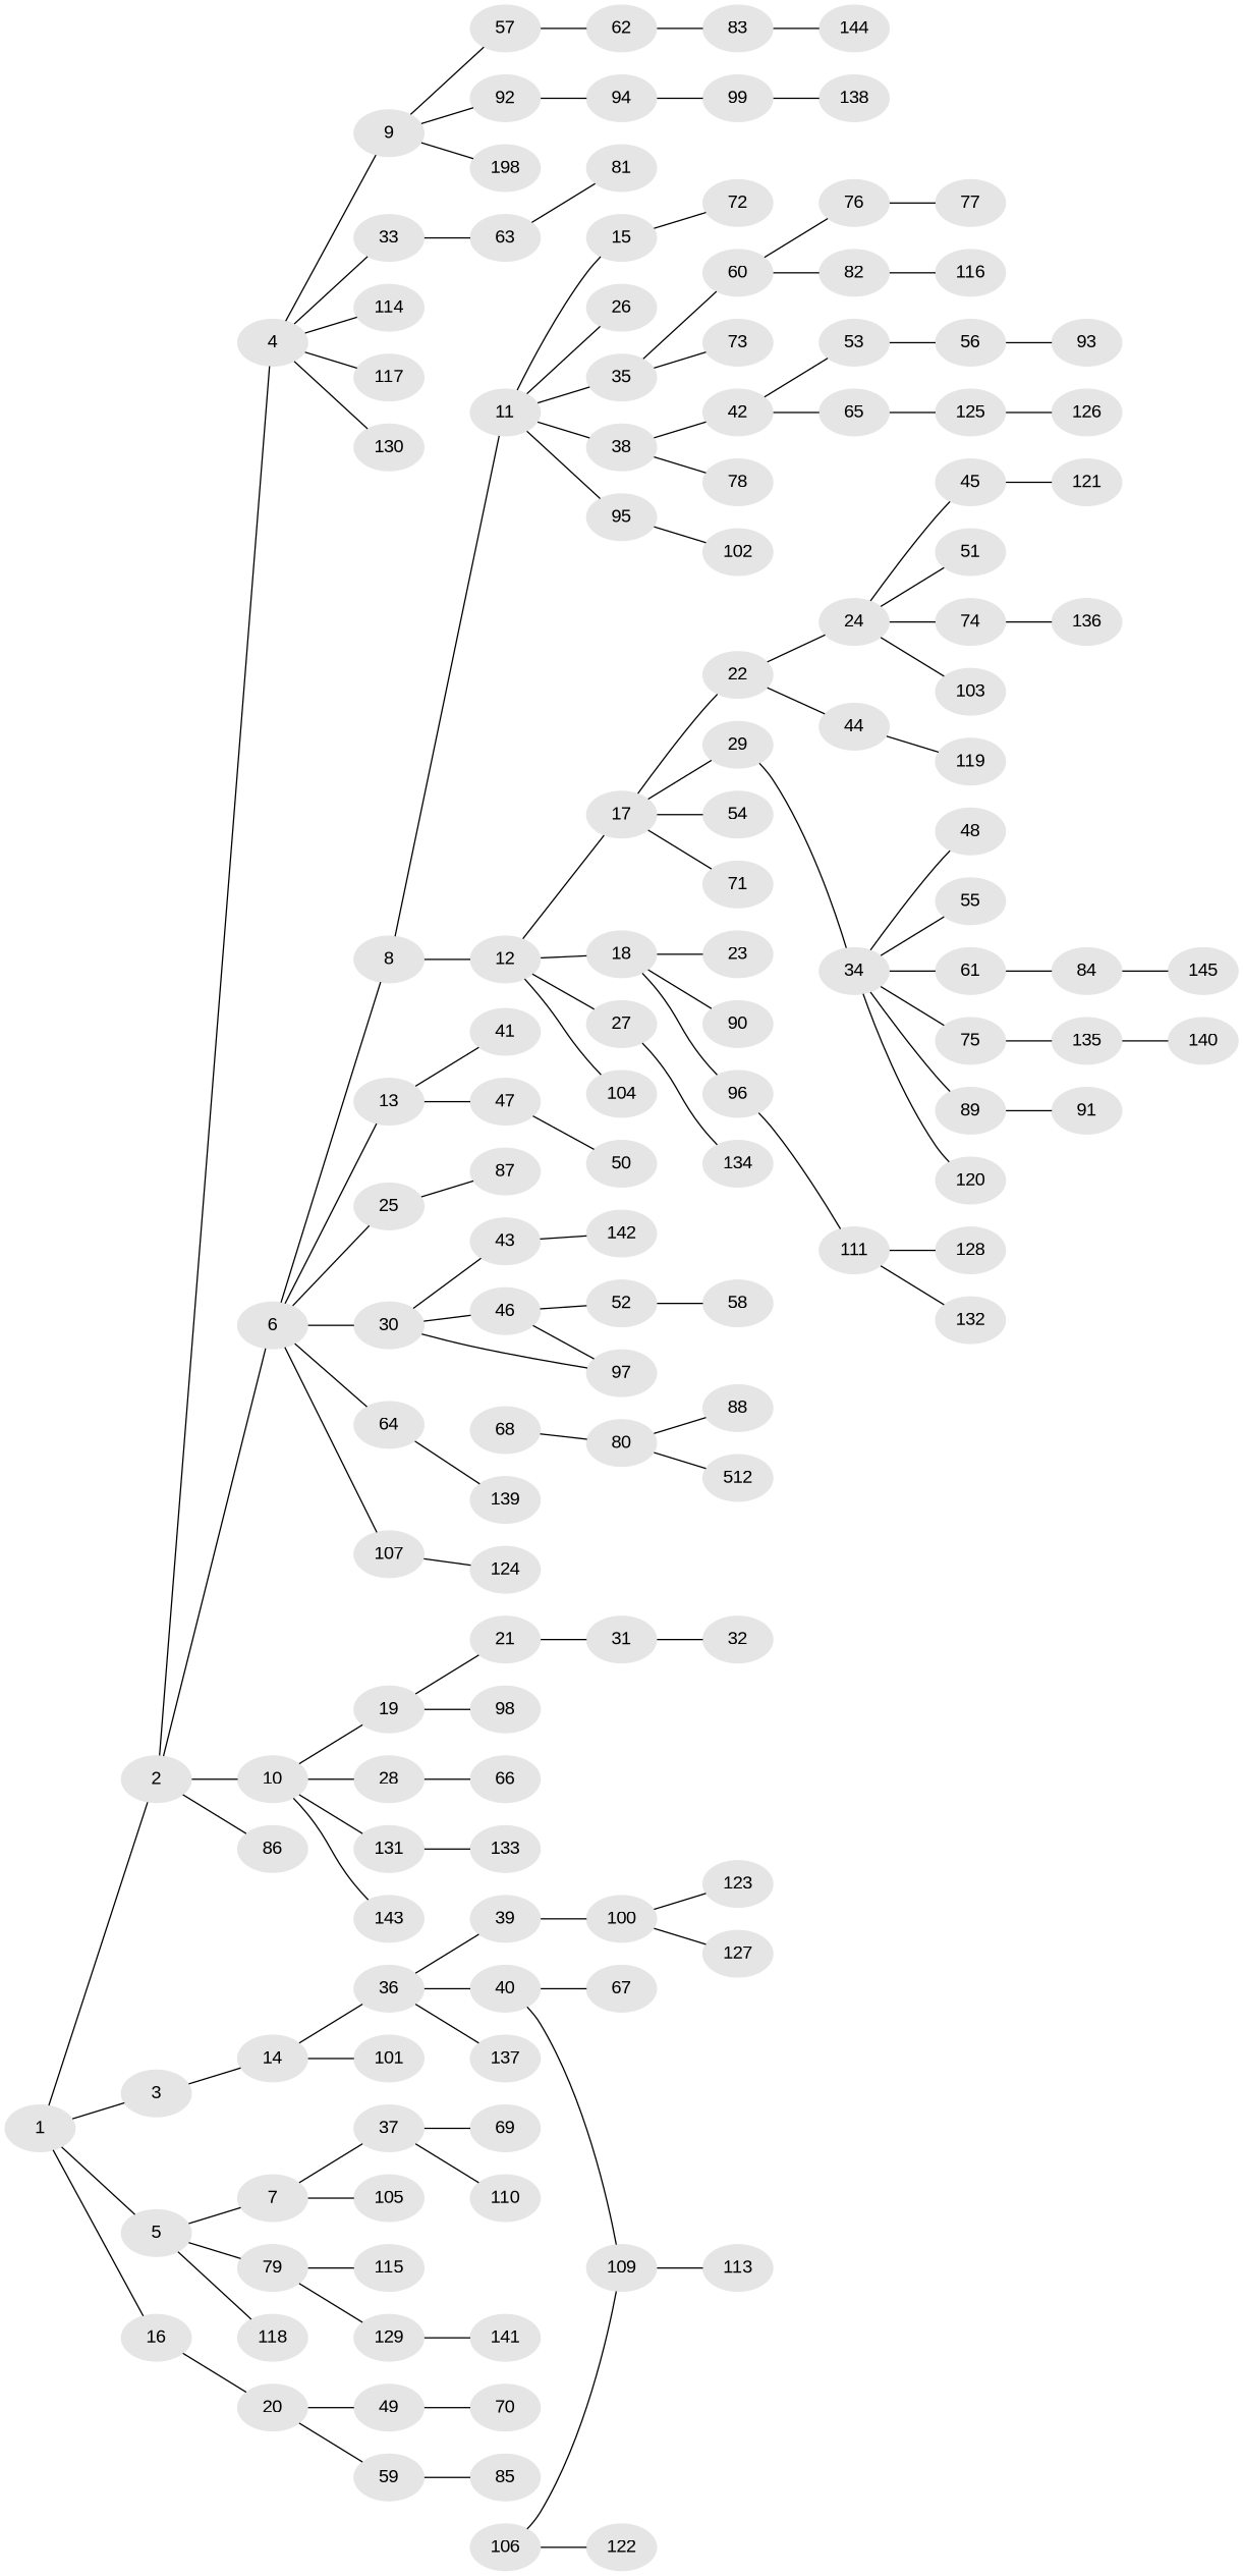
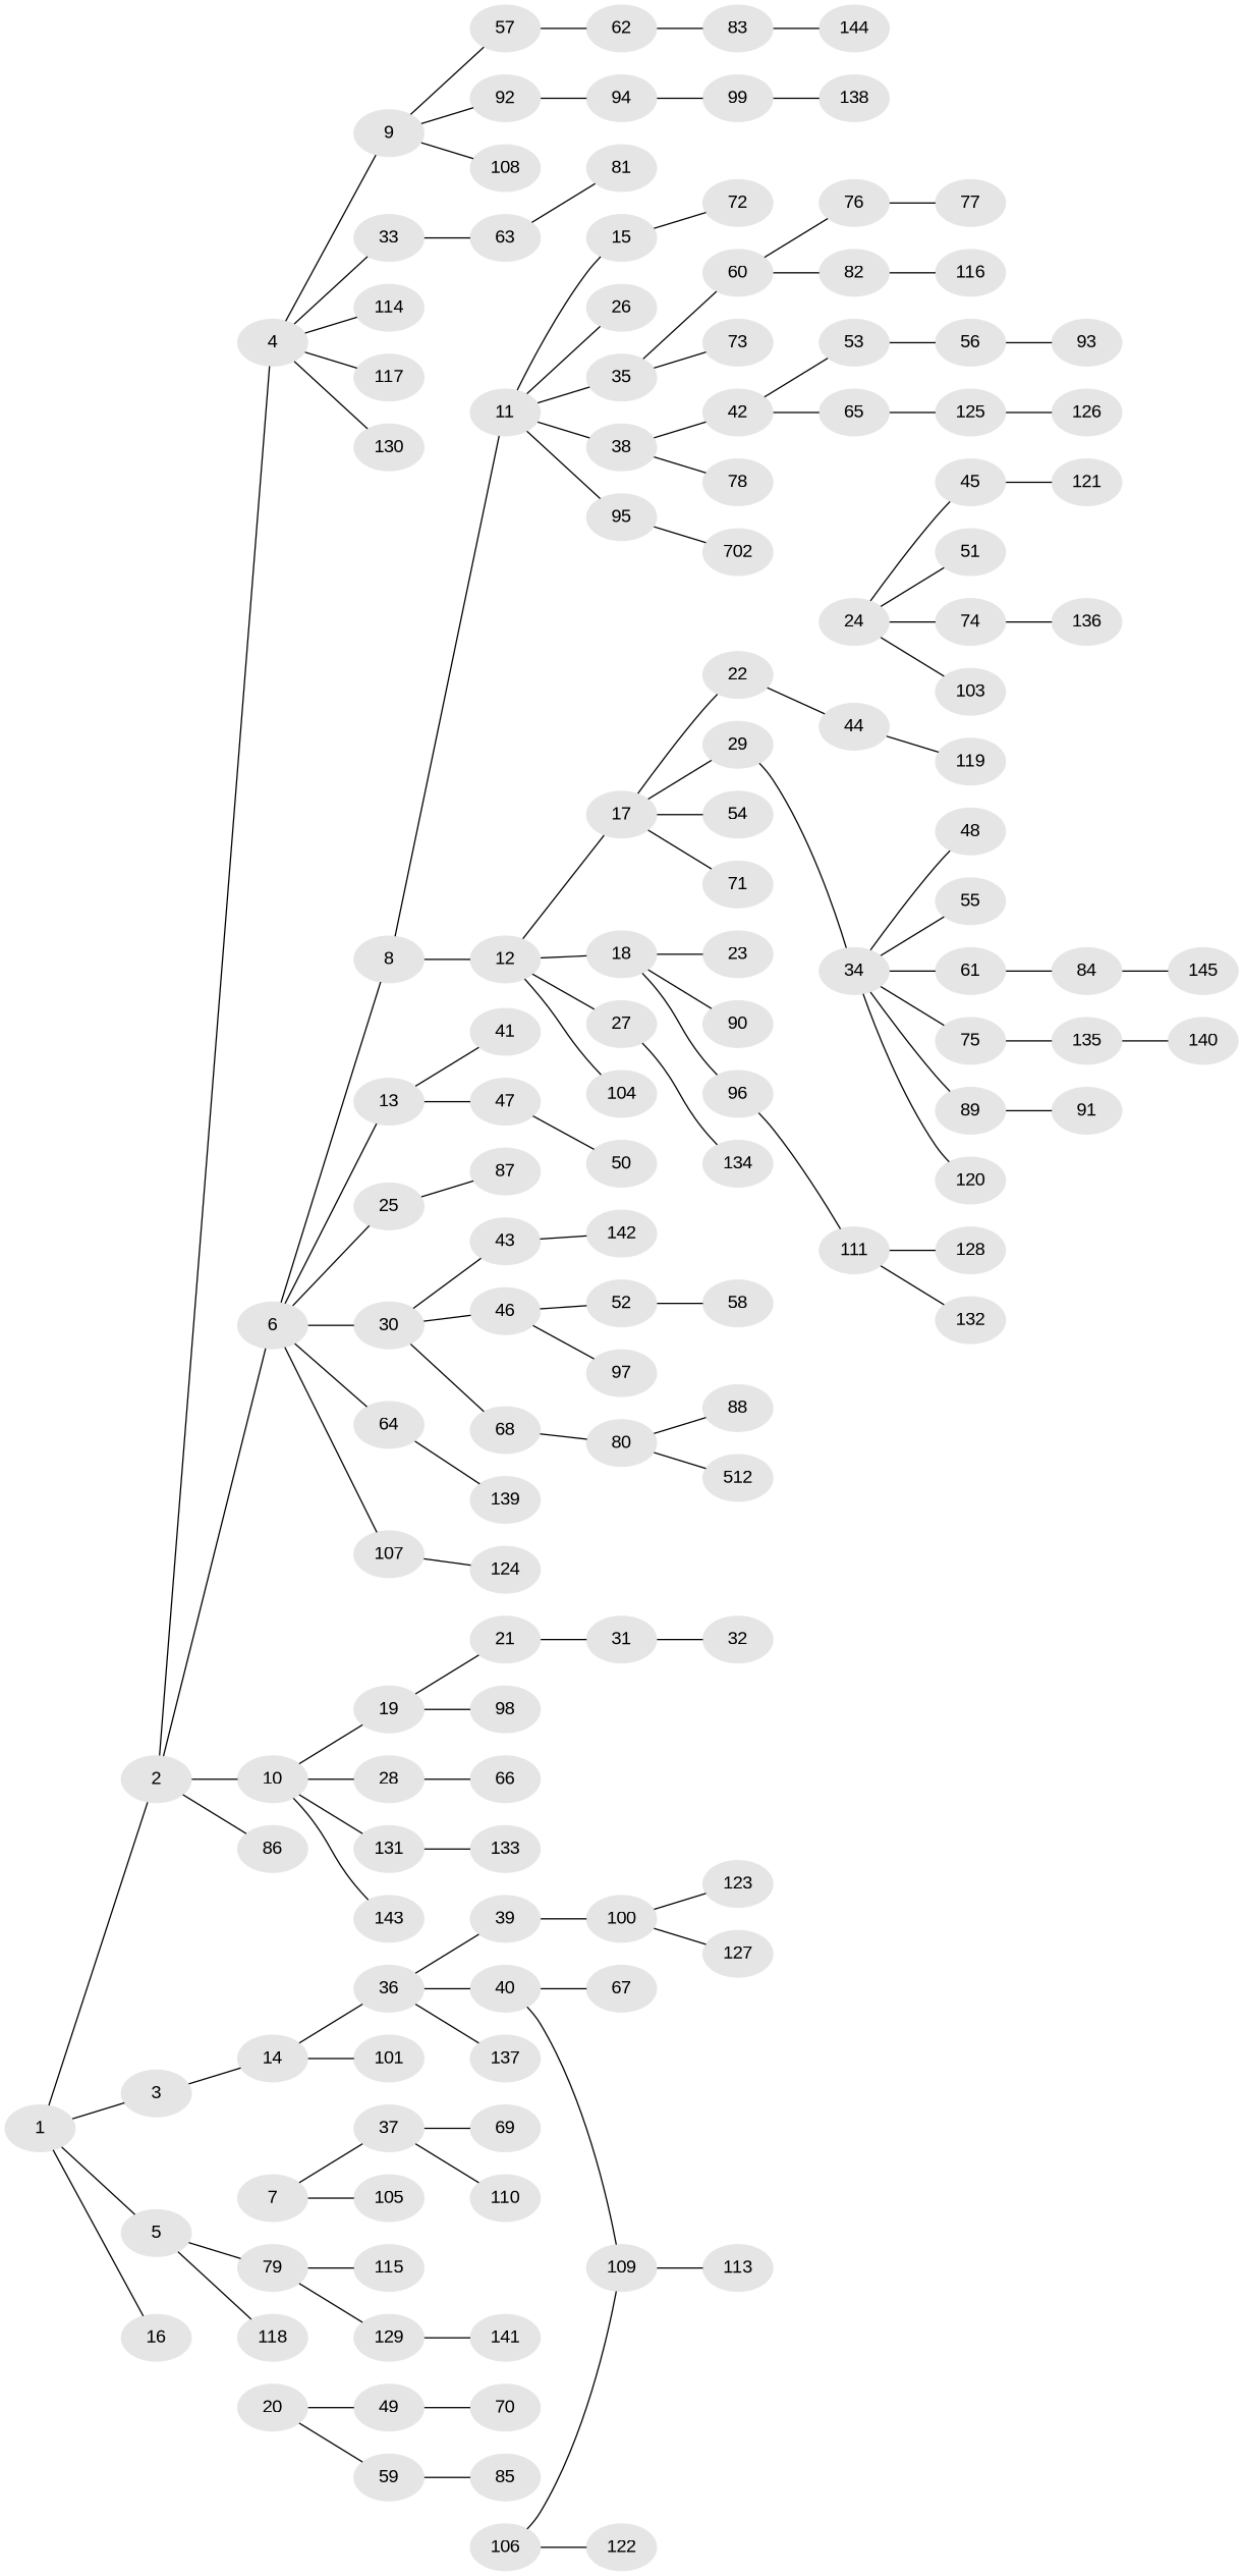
  graph {
    fontname="Liberation Sans"
    rankdir=LR
    node [color=gray90 fontname="Liberation Sans" style=filled]
    edge [fontname="Liberation Sans"]
    1
    2
    3
    5
    16
    4
    6
    10
    86
    14
    7
    79
    118
    20
    9
    33
    114
    117
    130
    8
    13
    25
    30
    64
    107
    19
    28
    131
    143
    36
    101
    57
    92
-   108 [label=198]
+   108
    63
    37
    105
    115
    129
    11
    12
    41
    47
    87
    43
    46
    68
    139
    124
    69
    110
    15
    26
    35
    38
    95
    17
    18
    27
    104
    62
    94
    21
    98
    66
    133
    72
    60
    73
    42
    78
-   102
+   102 [label=702]
    22
    29
    54
    71
    23
    90
    96
    134
    50
    39
    40
    137
    49
    59
    24
    44
    34
    111
    31
    70
    85
    32
    45
    51
    74
    103
    119
    121
    136
    48
    55
    61
    75
    89
    120
    142
    52
    97
    80
    81
    84
    135
    91
    76
    82
    100
    67
    109
    53
    65
    123
    127
    106
    122
    56
    125
    58
    93
    83
    77
    116
    145
    144
    126
    88
    n138 [label=512]
    140
    141
    99
    138
    128
    132
    113
    1 -- 2
    1 -- 3
    1 -- 5
    1 -- 16
    2 -- 4
    2 -- 6
    2 -- 10
    2 -- 86
    3 -- 14
-   5 -- 7
    5 -- 79
    5 -- 118
-   16 -- 20
    4 -- 9
    4 -- 33
    4 -- 114
    4 -- 117
    4 -- 130
    6 -- 8
    6 -- 13
    6 -- 25
    6 -- 30
    6 -- 64
    6 -- 107
    10 -- 19
    10 -- 28
    10 -- 131
    10 -- 143
    14 -- 36
    14 -- 101
    7 -- 37
    7 -- 105
    79 -- 115
    79 -- 129
    20 -- 49
    20 -- 59
    9 -- 57
    9 -- 92
    9 -- 108
    33 -- 63
    8 -- 11
    8 -- 12
    13 -- 41
    13 -- 47
    25 -- 87
    30 -- 43
    30 -- 46
-   30 -- 97
+   30 -- 68
    64 -- 139
    107 -- 124
    19 -- 21
    19 -- 98
    28 -- 66
    131 -- 133
    36 -- 39
    36 -- 40
    36 -- 137
    57 -- 62
    92 -- 94
    63 -- 81
    37 -- 69
    37 -- 110
    129 -- 141
    11 -- 15
    11 -- 26
    11 -- 35
    11 -- 38
    11 -- 95
    12 -- 17
    12 -- 18
    12 -- 27
    12 -- 104
    47 -- 50
    43 -- 142
    46 -- 52
    46 -- 97
    68 -- 80
    15 -- 72
    35 -- 60
    35 -- 73
    38 -- 42
    38 -- 78
    95 -- 102
    17 -- 22
    17 -- 29
    17 -- 54
    17 -- 71
    18 -- 23
    18 -- 90
    18 -- 96
    27 -- 134
    62 -- 83
    94 -- 99
    21 -- 31
    60 -- 76
    60 -- 82
    42 -- 53
    42 -- 65
-   22 -- 24
    22 -- 44
    29 -- 34
    96 -- 111
    39 -- 100
    40 -- 67
    40 -- 109
    49 -- 70
    59 -- 85
    24 -- 45
    24 -- 51
    24 -- 74
    24 -- 103
    44 -- 119
    34 -- 48
    34 -- 55
    34 -- 61
    34 -- 75
    34 -- 89
    34 -- 120
    111 -- 128
    111 -- 132
    31 -- 32
    45 -- 121
    74 -- 136
    61 -- 84
    75 -- 135
    89 -- 91
    52 -- 58
    80 -- 88
    80 -- n138
    84 -- 145
    135 -- 140
    76 -- 77
    82 -- 116
    100 -- 123
    100 -- 127
    109 -- 113
    53 -- 56
    65 -- 125
    106 -- 109
    106 -- 122
    56 -- 93
    125 -- 126
    83 -- 144
    99 -- 138
  }
